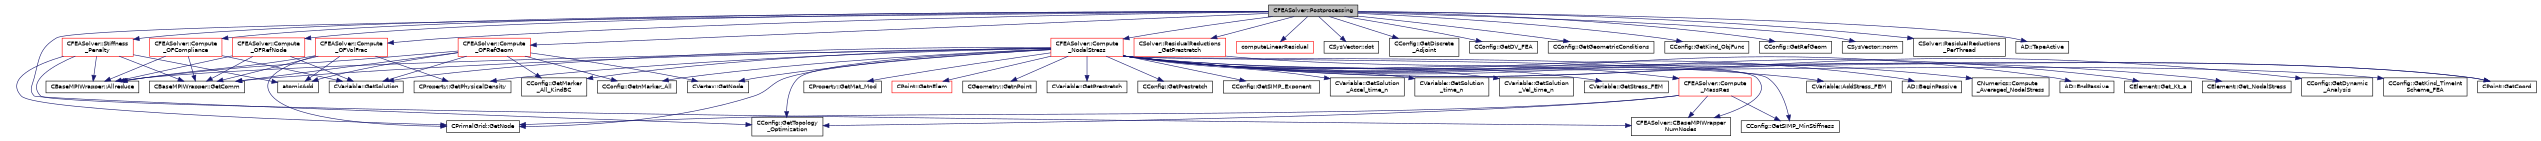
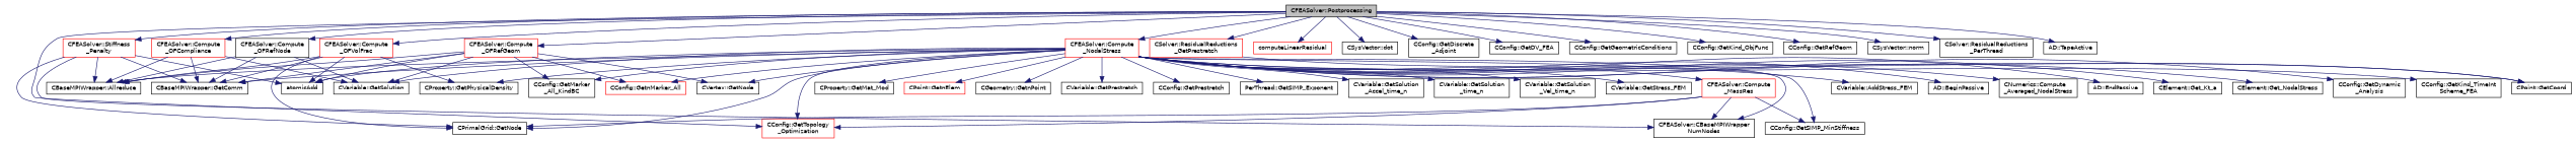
  digraph {
    rankdir=TB
    node [color=black fillcolor=white fontname=Helvetica fontsize=10 shape=record style=filled]
    edge [color=midnightblue fontname=Helvetica fontsize=10 labelfontname=Helvetica labelfontsize=10 style=solid]
    n1 [fillcolor=grey75 fontcolor=black height=0.2 label="CFEASolver::Postprocessing" width=0.4]
    n2 [color=red height=0.2 label="CFEASolver::Compute\l_NodalStress" width=0.4]
-   n3 [height=0.2 label="CConfig::GetTopology\l_Optimization" width=0.4]
+   n3 [color=red height=0.2 label="CConfig::GetTopology\l_Optimization" width=0.4]
    n4 [color=red height=0.2 label="CFEASolver::Compute\l_OFCompliance" width=0.4]
    n5 [color=red height=0.2 label="CFEASolver::Compute\l_OFRefGeom" width=0.4]
-   n6 [color=red height=0.2 label="CFEASolver::Compute\l_OFRefNode" width=0.4]
+   n6 [height=0.2 label="CFEASolver::Compute\l_OFRefNode" width=0.4]
    n7 [color=red height=0.2 label="CFEASolver::Compute\l_OFVolFrac" width=0.4]
    n8 [color=red height=0.2 label=computeLinearResidual width=0.4]
    n9 [height=0.2 label="CSysVector::dot" width=0.4]
    n10 [height=0.2 label="CConfig::GetDiscrete\l_Adjoint" width=0.4]
    n11 [height=0.2 label="CConfig::GetDV_FEA" width=0.4]
    n12 [height=0.2 label="CConfig::GetGeometricConditions" width=0.4]
    n13 [height=0.2 label="CConfig::GetKind_ObjFunc" width=0.4]
    n14 [height=0.2 label="CConfig::GetRefGeom" width=0.4]
    n15 [height=0.2 label="CSysVector::norm" width=0.4]
    n16 [color=red height=0.2 label="CSolver::ResidualReductions\l_GetPrestretch" width=0.4]
    n17 [height=0.2 label="CSolver::ResidualReductions\l_PerThread" width=0.4]
    n18 [color=red height=0.2 label="CFEASolver::Stiffness\l_Penalty" width=0.4]
    n19 [height=0.2 label="AD::TapeActive" width=0.4]
    n20 [height=0.2 label="CVariable::AddStress_FEM" width=0.4]
    n21 [height=0.2 label="CBaseMPIWrapper::Allreduce" width=0.4]
    n22 [height=0.2 label=atomicAdd width=0.4]
    n23 [height=0.2 label="AD::BeginPassive" width=0.4]
    n24 [height=0.2 label="CNumerics::Compute\l_Averaged_NodalStress" width=0.4]
    n25 [color=red height=0.2 label="CFEASolver::Compute\l_MassRes" width=0.4]
    n26 [height=0.2 label="CFEASolver::CBaseMPIWrapper\lNumNodes" width=0.4]
    n27 [height=0.2 label="CPrimalGrid::GetNode" width=0.4]
    n28 [height=0.2 label="CConfig::GetSIMP_MinStiffness" width=0.4]
    n29 [height=0.2 label="AD::EndPassive" width=0.4]
    n30 [height=0.2 label="CElement::Get_Kt_a" width=0.4]
    n31 [height=0.2 label="CElement::Get_NodalStress" width=0.4]
    n32 [height=0.2 label="CBaseMPIWrapper::GetComm" width=0.4]
    n33 [height=0.2 label="CPoint::GetCoord" width=0.4]
    n34 [height=0.2 label="CConfig::GetDynamic\l_Analysis" width=0.4]
    n35 [height=0.2 label="CConfig::GetKind_TimeInt\lScheme_FEA" width=0.4]
    n36 [height=0.2 label="CConfig::GetMarker\l_All_KindBC" width=0.4]
    n37 [height=0.2 label="CProperty::GetMat_Mod" width=0.4]
    n38 [color=red height=0.2 label="CPoint::GetnElem" width=0.4]
-   n39 [height=0.2 label="CConfig::GetnMarker_All" width=0.4]
+   n39 [color=red height=0.2 label="CConfig::GetnMarker_All" width=0.4]
    n40 [height=0.2 label="CVertex::GetNode" width=0.4]
    n41 [height=0.2 label="CGeometry::GetnPoint" width=0.4]
    n42 [height=0.2 label="CProperty::GetPhysicalDensity" width=0.4]
    n43 [height=0.2 label="CVariable::GetPrestretch" width=0.4]
    n44 [height=0.2 label="CConfig::GetPrestretch" width=0.4]
-   n45 [height=0.2 label="CConfig::GetSIMP_Exponent" width=0.4]
+   n45 [height=0.2 label="PerThread::GetSIMP_Exponent" width=0.4]
    n46 [height=0.2 label="CVariable::GetSolution" width=0.4]
    n47 [height=0.2 label="CVariable::GetSolution\l_Accel_time_n" width=0.4]
    n48 [height=0.2 label="CVariable::GetSolution\l_time_n" width=0.4]
    n49 [height=0.2 label="CVariable::GetSolution\l_Vel_time_n" width=0.4]
    n50 [height=0.2 label="CVariable::GetStress_FEM" width=0.4]
    n1 -> n2
    n1 -> n3
    n1 -> n4
    n1 -> n5
    n1 -> n6
    n1 -> n7
    n1 -> n8
    n1 -> n9
    n1 -> n10
    n1 -> n11
    n1 -> n12
    n1 -> n13
    n1 -> n14
    n1 -> n15
    n1 -> n16
    n1 -> n17
    n1 -> n18
    n1 -> n19
    n2 -> n3
    n2 -> n20
    n2 -> n21
+   n2 -> n22
    n2 -> n23
    n2 -> n24
    n2 -> n25
    n2 -> n26
    n2 -> n27
    n2 -> n28
    n2 -> n29
    n2 -> n30
    n2 -> n31
    n2 -> n32
    n2 -> n33
    n2 -> n34
    n2 -> n35
    n2 -> n36
    n2 -> n37
    n2 -> n38
    n2 -> n39
    n2 -> n40
    n2 -> n41
    n2 -> n42
    n2 -> n43
    n2 -> n44
    n2 -> n45
    n2 -> n46
    n2 -> n47
    n2 -> n48
    n2 -> n49
    n2 -> n50
    n4 -> n21
    n4 -> n32
    n4 -> n46
    n5 -> n21
    n5 -> n22
    n5 -> n32
    n5 -> n36
    n5 -> n39
    n5 -> n40
    n5 -> n46
    n6 -> n21
    n6 -> n32
    n6 -> n46
    n7 -> n21
    n7 -> n22
    n7 -> n27
    n7 -> n32
    n7 -> n42
    n16 -> n33
    n18 -> n21
    n18 -> n22
    n18 -> n26
    n18 -> n27
    n18 -> n32
    n25 -> n3
    n25 -> n26
    n25 -> n27
    n25 -> n28
  }
